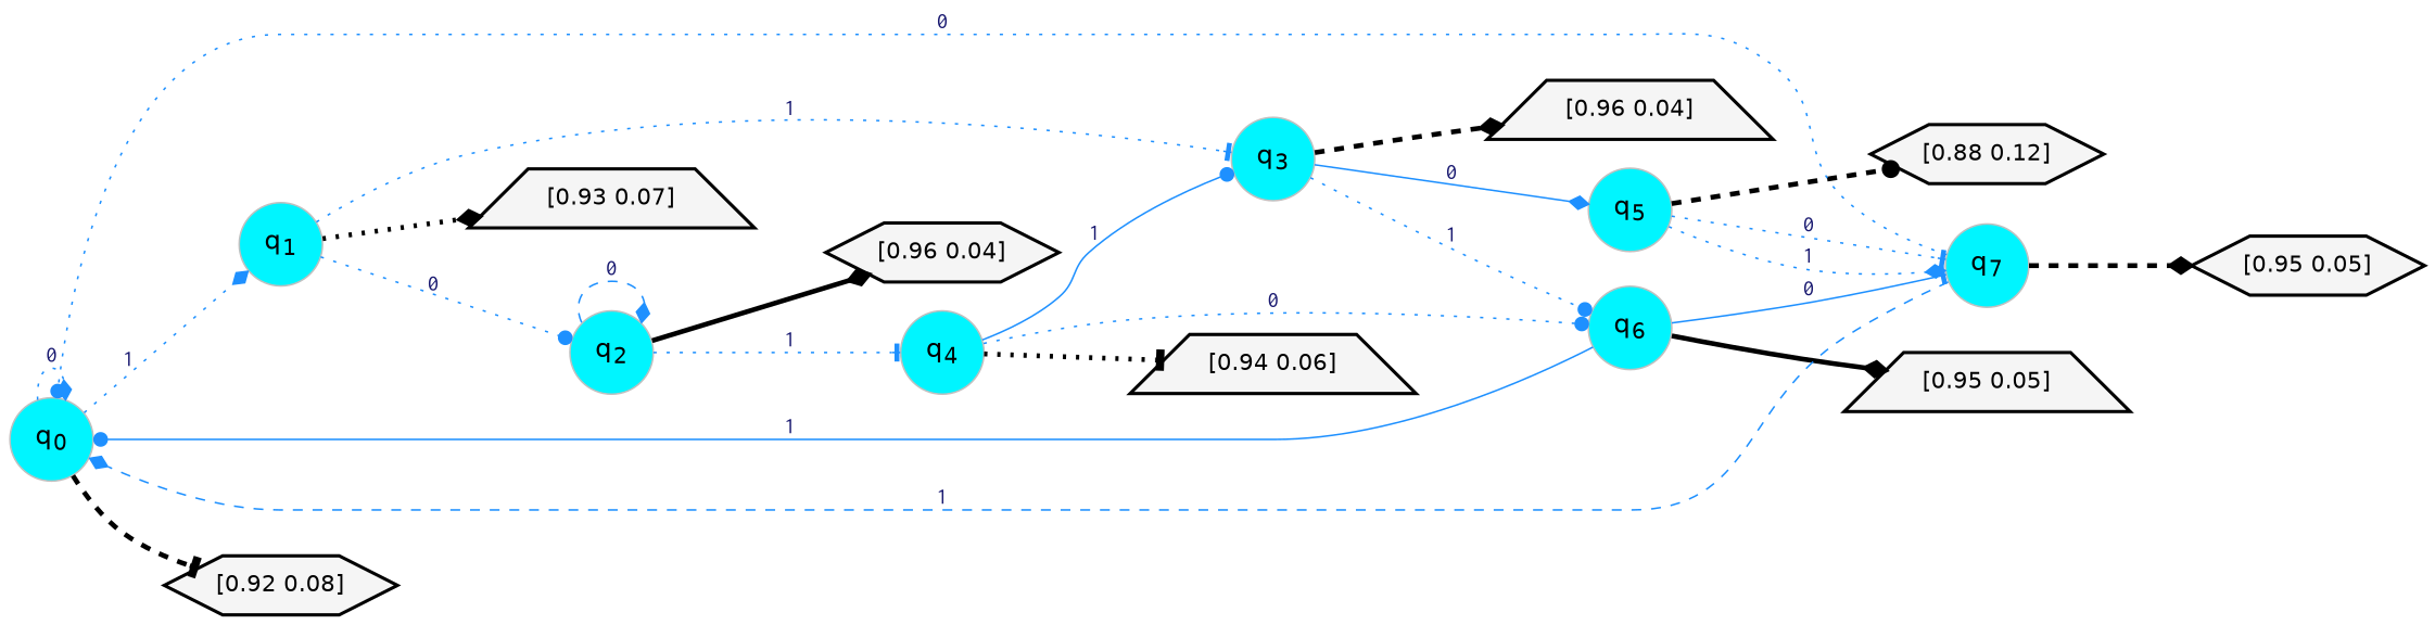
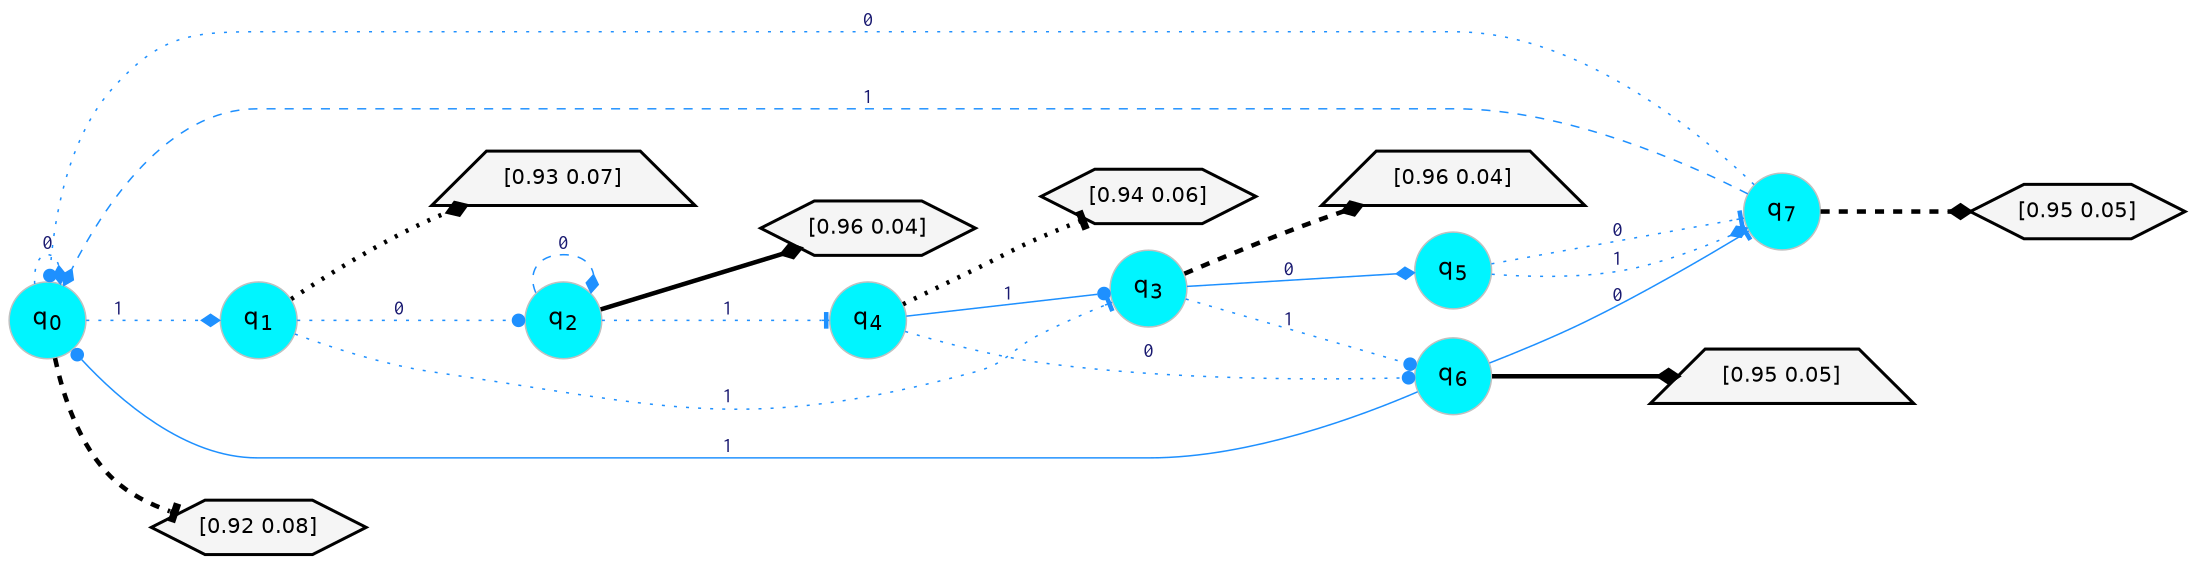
  digraph {
    rankdir=LR
    node [color=gray fillcolor=turquoise1 fontcolor=black fontname=Helvetica fontsize=16 fontweight=bold shape=circle style=filled]
    edge [arrowhead=diamond arrowsize=1 color=dodgerblue1 fontcolor=midnightblue fontname=courier fontweight=bold penwidth=1 style=dotted weight=20]
    n1 [label=<q<SUB>0</SUB>>]
    n2 [label=<q<SUB>1</SUB>>]
    n3 [color=black fillcolor=whitesmoke fontsize=14 label="[0.92 0.08]" penwidth=2 shape=hexagon]
    n4 [label=<q<SUB>2</SUB>>]
    n5 [label=<q<SUB>3</SUB>>]
    n6 [color=black fillcolor=whitesmoke fontsize=14 label="[0.93 0.07]" penwidth=2 shape=trapezium]
    n7 [label=<q<SUB>4</SUB>>]
    n8 [color=black fillcolor=whitesmoke fontsize=14 label="[0.96 0.04]" penwidth=2 shape=hexagon]
    n9 [label=<q<SUB>5</SUB>>]
    n10 [label=<q<SUB>6</SUB>>]
    n11 [color=black fillcolor=whitesmoke fontsize=14 label="[0.96 0.04]" penwidth=2 shape=trapezium]
-   n12 [color=black fillcolor=whitesmoke fontsize=14 label="[0.94 0.06]" penwidth=2 shape=trapezium]
+   n12 [color=black fillcolor=whitesmoke fontsize=14 label="[0.94 0.06]" penwidth=2 shape=hexagon]
    n13 [label=<q<SUB>7</SUB>>]
-   n14 [color=black fillcolor=whitesmoke fontsize=14 label="[0.88 0.12]" penwidth=2 shape=hexagon]
    n15 [color=black fillcolor=whitesmoke fontsize=14 label="[0.95 0.05]" penwidth=2 shape=trapezium]
    n16 [color=black fillcolor=whitesmoke fontsize=14 label="[0.95 0.05]" penwidth=2 shape=hexagon]
    n1 -> n1 [label=0]
    n1 -> n2 [label=1]
    n1 -> n3 [arrowhead=tee color=black penwidth=3 style=dashed]
    n2 -> n4 [arrowhead=dot label=0]
    n2 -> n5 [arrowhead=tee label=1]
    n2 -> n6 [color=black penwidth=3]
    n4 -> n4 [label=0 style=dashed]
    n4 -> n7 [arrowhead=tee label=1]
    n4 -> n8 [color=black penwidth=3 style=solid]
    n5 -> n9 [label=0 style=solid]
    n5 -> n10 [arrowhead=dot label=1]
    n5 -> n11 [color=black penwidth=3 style=dashed]
    n7 -> n5 [arrowhead=dot label=1 style=solid]
    n7 -> n10 [arrowhead=dot label=0]
    n7 -> n12 [arrowhead=tee color=black penwidth=3]
    n9 -> n13 [arrowhead=tee label=0]
    n9 -> n13 [label=1]
-   n9 -> n14 [arrowhead=dot color=black penwidth=3 style=dashed]
    n10 -> n1 [arrowhead=dot label=1 style=solid]
    n10 -> n13 [arrowhead=tee label=0 style=solid]
    n10 -> n15 [color=black penwidth=3 style=solid]
    n13 -> n1 [arrowhead=dot label=0]
    n13 -> n1 [label=1 style=dashed]
    n13 -> n16 [color=black penwidth=3 style=dashed]
  }
